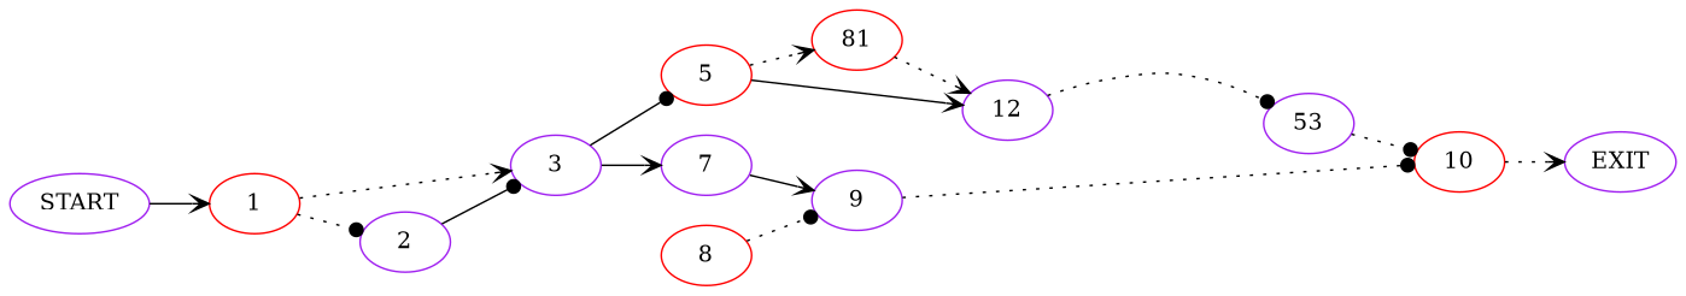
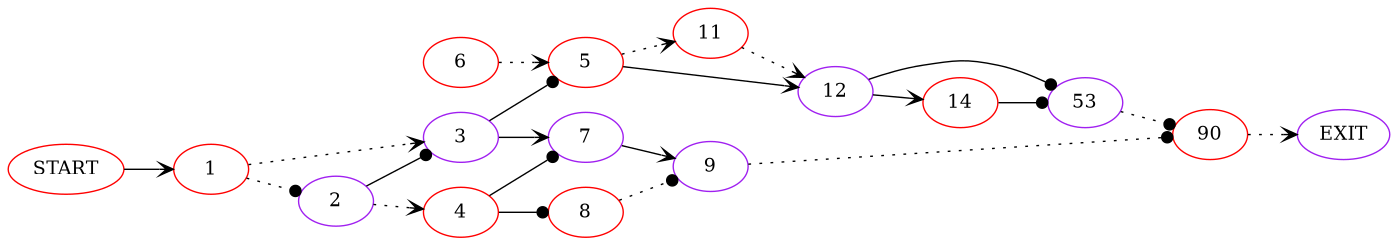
  digraph {
    rankdir=LR
    node [color=red]
    edge [arrowhead=vee style=solid]
-   n1 [color=purple label=START]
+   n1 [label=START]
    1
    2 [color=purple]
    3 [color=purple]
    n5 [color=purple label=EXIT]
+   4
    5
    7 [color=purple]
    8
-   11 [label=81]
+   11
    12 [color=purple]
+   6
    9 [color=purple]
    n14 [color=purple label=53]
-   10
+   14
+   10 [label=90]
    n1 -> 1
    1 -> 2 [arrowhead=dot style=dotted]
    1 -> 3 [style=dotted]
    2 -> 3 [arrowhead=dot]
+   2 -> 4 [style=dotted]
    3 -> 5 [arrowhead=dot]
    3 -> 7
+   4 -> 7 [arrowhead=dot]
+   4 -> 8 [arrowhead=dot]
    5 -> 11 [style=dotted]
    5 -> 12
    7 -> 9
    8 -> 9 [arrowhead=dot style=dotted]
    11 -> 12 [style=dotted]
-   12 -> n14 [arrowhead=dot style=dotted]
+   12 -> n14 [arrowhead=dot]
+   12 -> 14
+   6 -> 5 [style=dotted]
    9 -> 10 [arrowhead=dot style=dotted]
    n14 -> 10 [arrowhead=dot style=dotted]
+   14 -> n14 [arrowhead=dot]
    10 -> n5 [style=dotted]
  }
